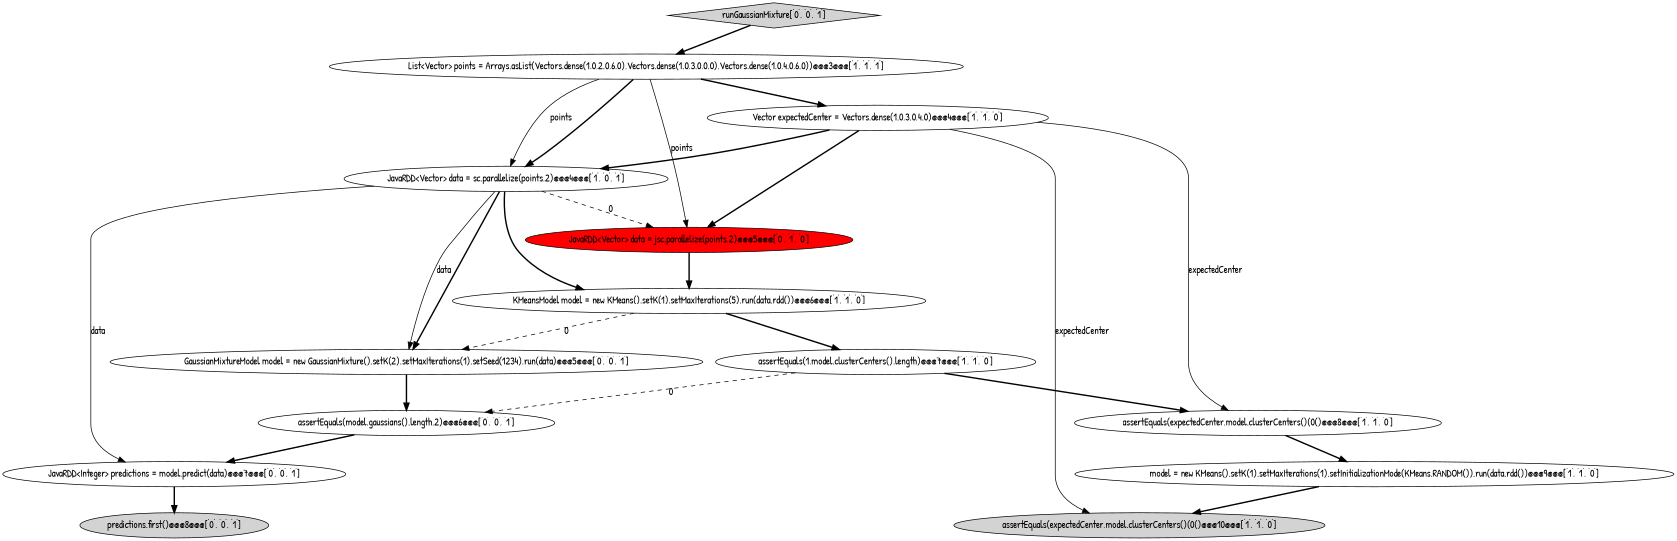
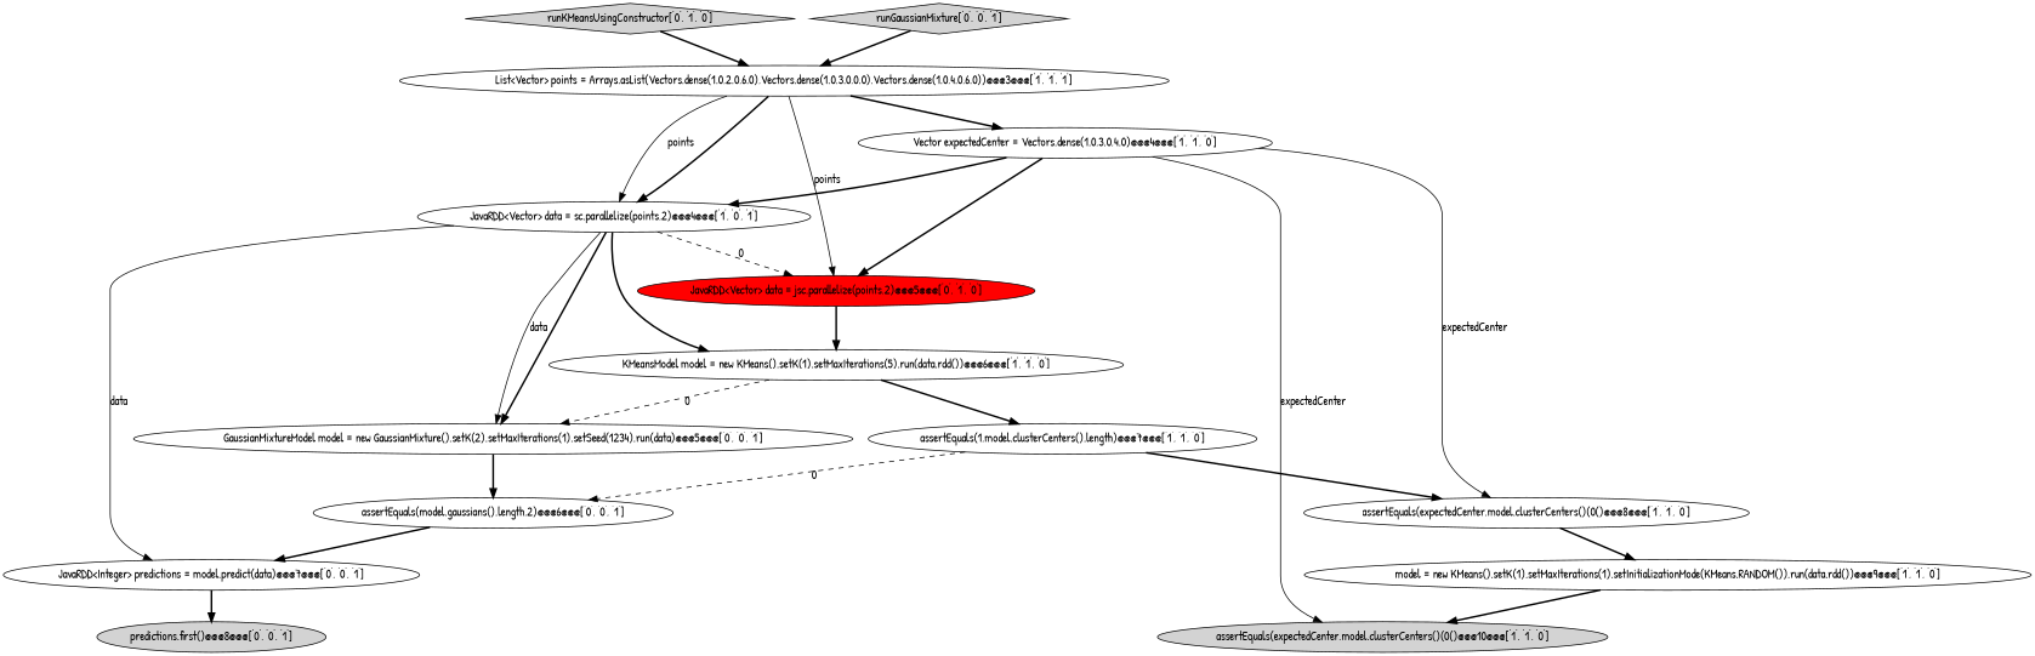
  digraph {
    fontname="Patrick Hand"
    node [fillcolor=white fontname="Patrick Hand" shape=ellipse style=filled]
    edge [fontname="Patrick Hand" style=bold]
    n1 [fillcolor=lightgray label="predictions.first()@@@8@@@['0', '0', '1']"]
    n2 [label="GaussianMixtureModel model = new GaussianMixture().setK(2).setMaxIterations(1).setSeed(1234).run(data)@@@5@@@['0', '0', '1']"]
    n3 [label="assertEquals(model.gaussians().length,2)@@@6@@@['0', '0', '1']"]
    n4 [label="JavaRDD<Integer> predictions = model.predict(data)@@@7@@@['0', '0', '1']"]
+   n5 [fillcolor=lightgray label="runKMeansUsingConstructor['0', '1', '0']" shape=diamond]
    n6 [label="List<Vector> points = Arrays.asList(Vectors.dense(1.0,2.0,6.0),Vectors.dense(1.0,3.0,0.0),Vectors.dense(1.0,4.0,6.0))@@@3@@@['1', '1', '1']"]
    n7 [label="Vector expectedCenter = Vectors.dense(1.0,3.0,4.0)@@@4@@@['1', '1', '0']"]
    n8 [fillcolor=red label="JavaRDD<Vector> data = jsc.parallelize(points,2)@@@5@@@['0', '1', '0']"]
    n9 [label="JavaRDD<Vector> data = sc.parallelize(points,2)@@@4@@@['1', '0', '1']"]
    n10 [label="assertEquals(expectedCenter,model.clusterCenters()(0()@@@8@@@['1', '1', '0']"]
    n11 [label="model = new KMeans().setK(1).setMaxIterations(1).setInitializationMode(KMeans.RANDOM()).run(data.rdd())@@@9@@@['1', '1', '0']"]
    n12 [fillcolor=lightgray label="assertEquals(expectedCenter,model.clusterCenters()(0()@@@10@@@['1', '1', '0']"]
    n13 [label="KMeansModel model = new KMeans().setK(1).setMaxIterations(5).run(data.rdd())@@@6@@@['1', '1', '0']"]
    n14 [label="assertEquals(1,model.clusterCenters().length)@@@7@@@['1', '1', '0']"]
    n15 [fillcolor=lightgray label="runGaussianMixture['0', '0', '1']" shape=diamond]
    n2 -> n3
    n3 -> n4
    n4 -> n1
+   n5 -> n6
    n6 -> n7
    n6 -> n8 [label=points style=solid]
    n6 -> n9
    n6 -> n9 [label=points style=solid]
    n7 -> n8
    n7 -> n9
    n7 -> n10 [label=expectedCenter style=solid]
    n7 -> n12 [label=expectedCenter style=solid]
    n8 -> n13
    n9 -> n2
    n9 -> n2 [label=data style=solid]
    n9 -> n4 [label=data style=solid]
    n9 -> n8 [label=0 style=dashed]
    n9 -> n13
    n10 -> n11
    n11 -> n12
    n13 -> n2 [label=0 style=dashed]
    n13 -> n14
    n14 -> n3 [label=0 style=dashed]
    n14 -> n10
    n15 -> n6
  }
